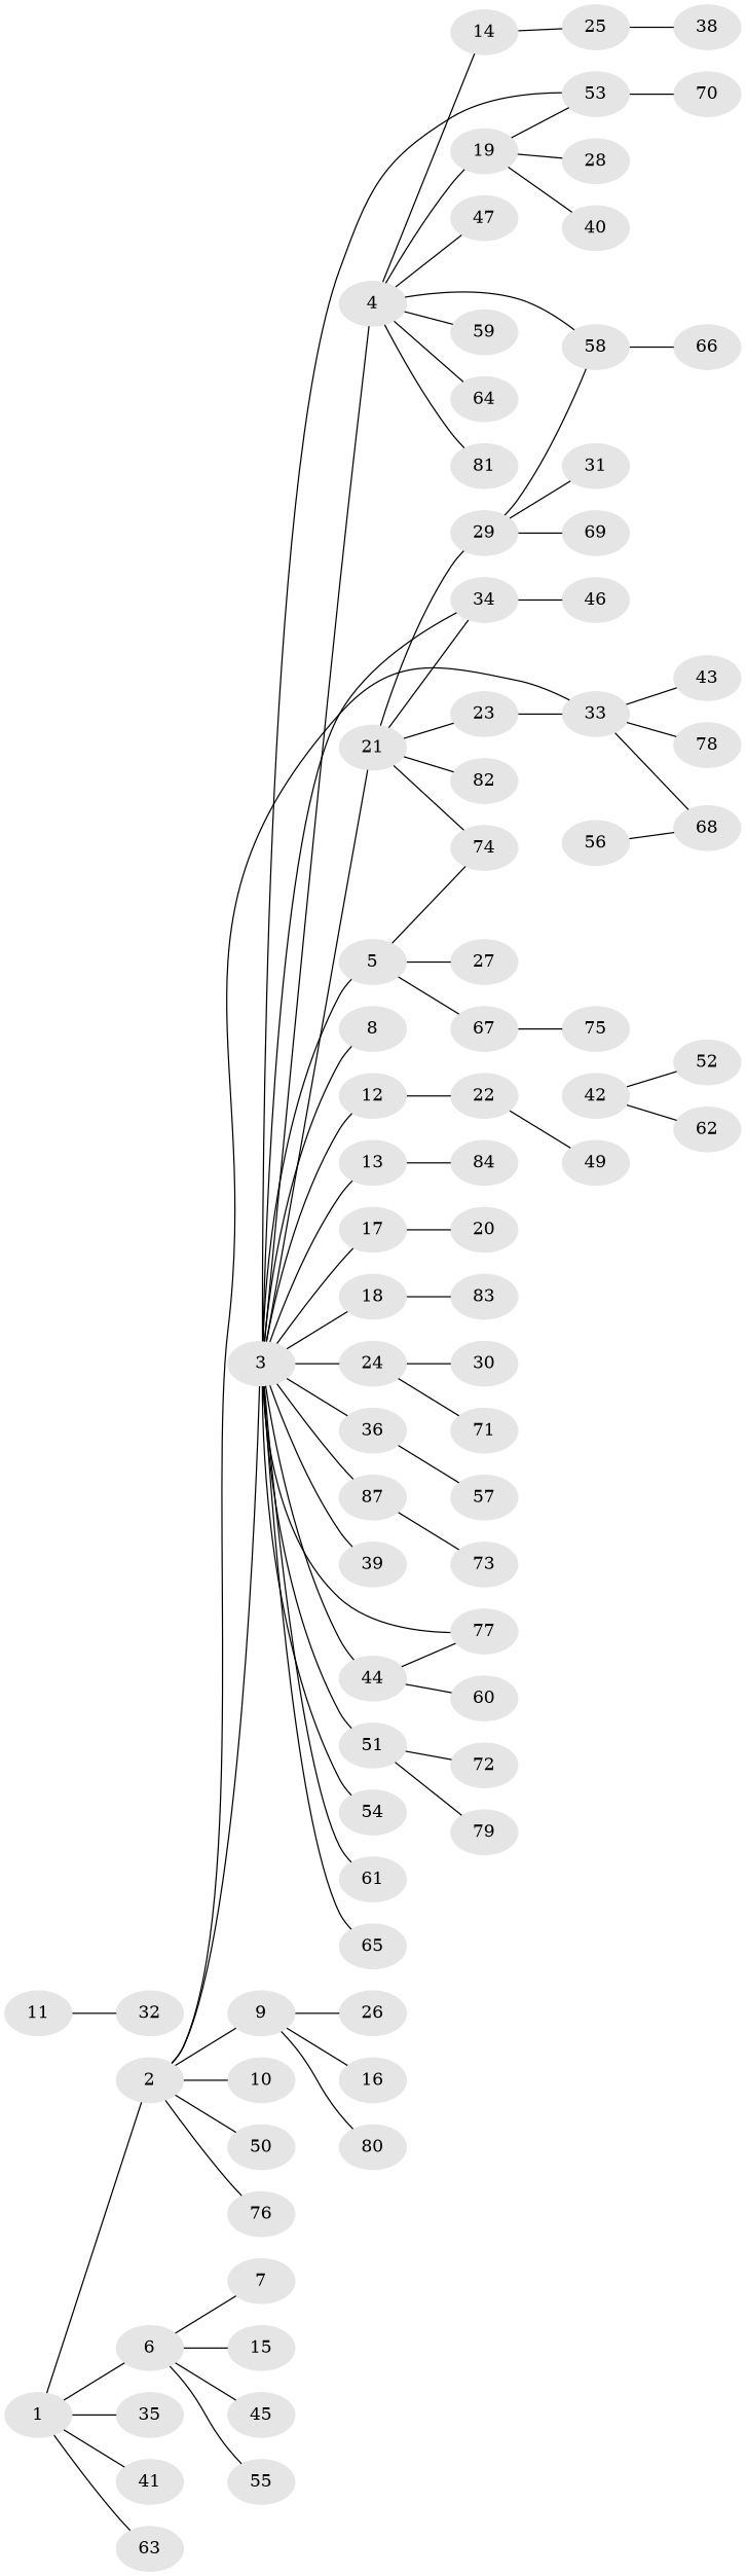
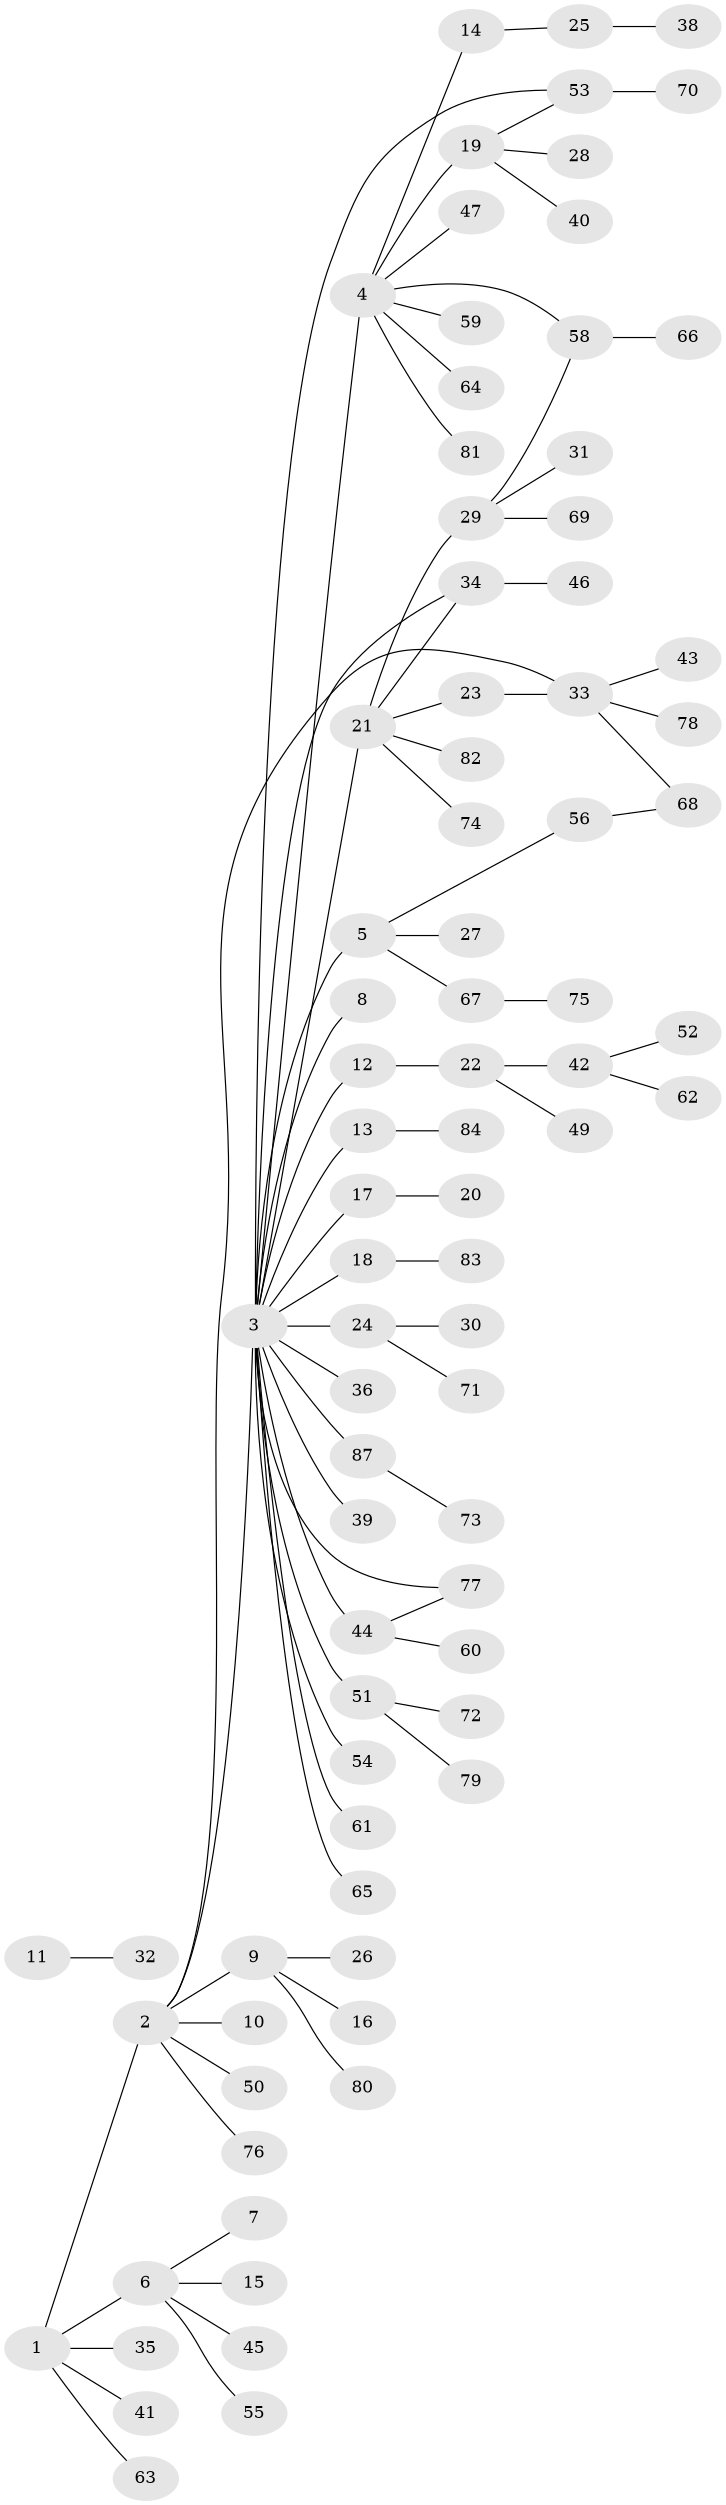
  graph {
    rankdir=LR
    node [color=gray90 style=filled]
    1
    2
    6
    35
    41
    63
    3
    9
    10
    33
    50
    76
    7
    15
    45
    55
    4
    5
    8
    12
    13
    17
    18
    21
    24
    34
    36
    n28 [label=87]
    39
    44
    51
    53
    54
    61
    65
    77
    26
    16
    80
    43
    68
    78
    14
    19
    47
    58
    59
    64
    81
    27
    56
    67
    22
    84
    20
    83
    23
    29
    74
    82
    30
    71
    46
-   57
    73
    60
    72
    79
    70
    25
    28
    40
    66
    11
    32
    75
    42
    49
    38
    31
    69
    52
    62
    1 -- 2
    1 -- 6
    1 -- 35
    1 -- 41
    1 -- 63
    2 -- 3
    2 -- 9
    2 -- 10
    2 -- 33
    2 -- 50
    2 -- 76
    6 -- 7
    6 -- 15
    6 -- 45
    6 -- 55
    3 -- 4
    3 -- 5
    3 -- 8
    3 -- 12
    3 -- 13
    3 -- 17
    3 -- 18
    3 -- 21
    3 -- 24
    3 -- 34
    3 -- 36
    3 -- n28
    3 -- 39
    3 -- 44
    3 -- 51
    3 -- 53
    3 -- 54
    3 -- 61
    3 -- 65
    3 -- 77
    9 -- 26
    9 -- 16
    9 -- 80
    33 -- 43
    33 -- 68
    33 -- 78
    4 -- 14
    4 -- 19
    4 -- 47
    4 -- 58
    4 -- 59
    4 -- 64
    4 -- 81
    5 -- 27
-   5 -- 74
+   5 -- 56
    5 -- 67
    12 -- 22
    13 -- 84
    17 -- 20
    18 -- 83
    21 -- 34
    21 -- 23
    21 -- 29
    21 -- 74
    21 -- 82
    24 -- 30
    24 -- 71
    34 -- 46
-   36 -- 57
    n28 -- 73
    44 -- 77
    44 -- 60
    51 -- 72
    51 -- 79
    53 -- 70
    14 -- 25
    19 -- 53
    19 -- 28
    19 -- 40
    58 -- 66
    56 -- 68
    67 -- 75
+   22 -- 42
    22 -- 49
    23 -- 33
    29 -- 58
    29 -- 31
    29 -- 69
    25 -- 38
    11 -- 32
    42 -- 52
    42 -- 62
  }
